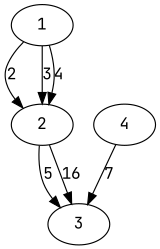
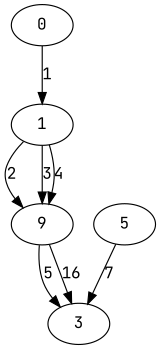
  digraph {
    fontname="JetBrains Mono"
    node [fontname="JetBrains Mono"]
    edge [fontname="JetBrains Mono"]
+   0
    1
-   2
+   2 [label=9]
    3
-   4
+   4 [label=5]
+   0 -> 1 [label=1]
    1 -> 2 [label=2]
    1 -> 2 [label=3]
    1 -> 2 [label=4]
    2 -> 3 [label=5]
    2 -> 3 [label=16]
    4 -> 3 [label=7]
  }
